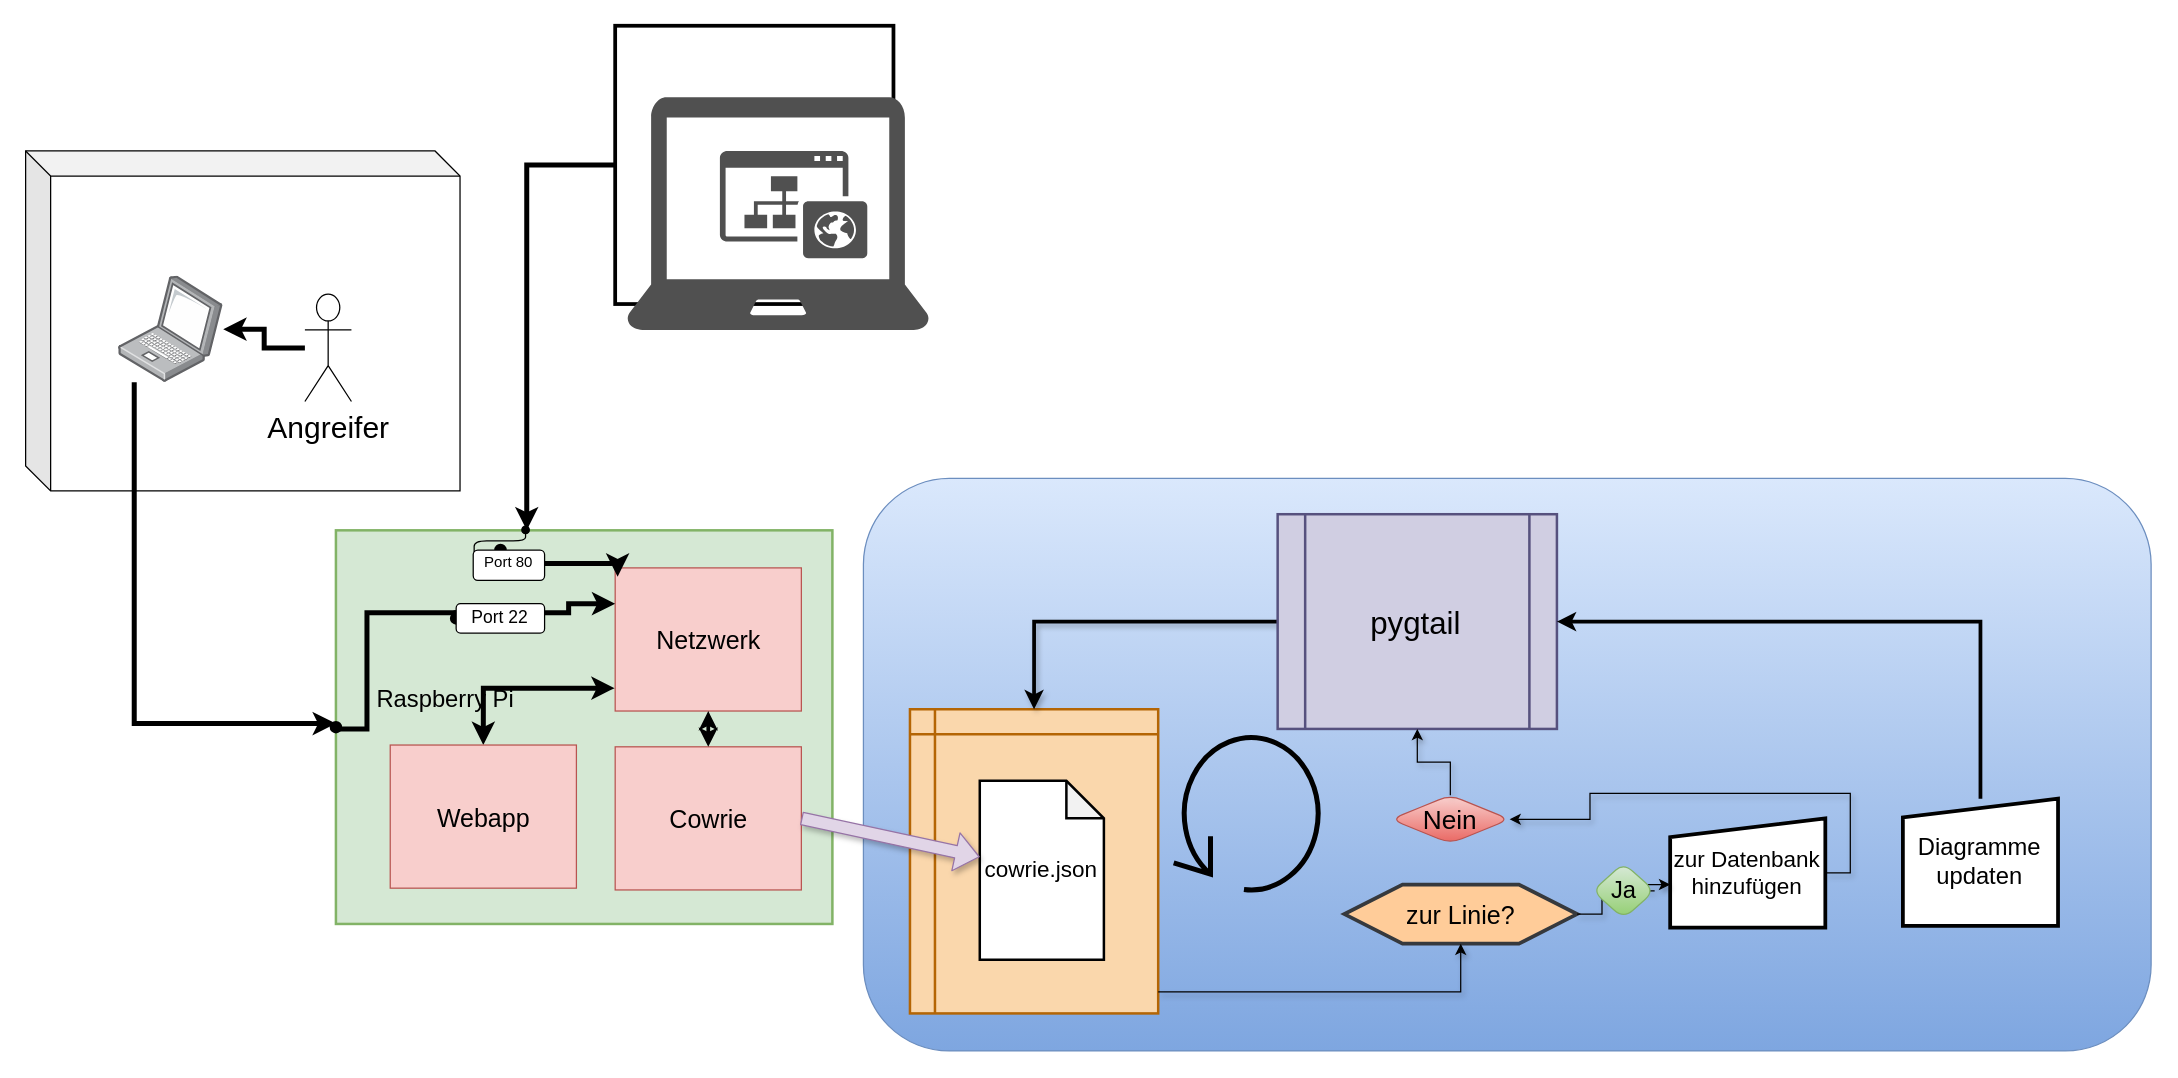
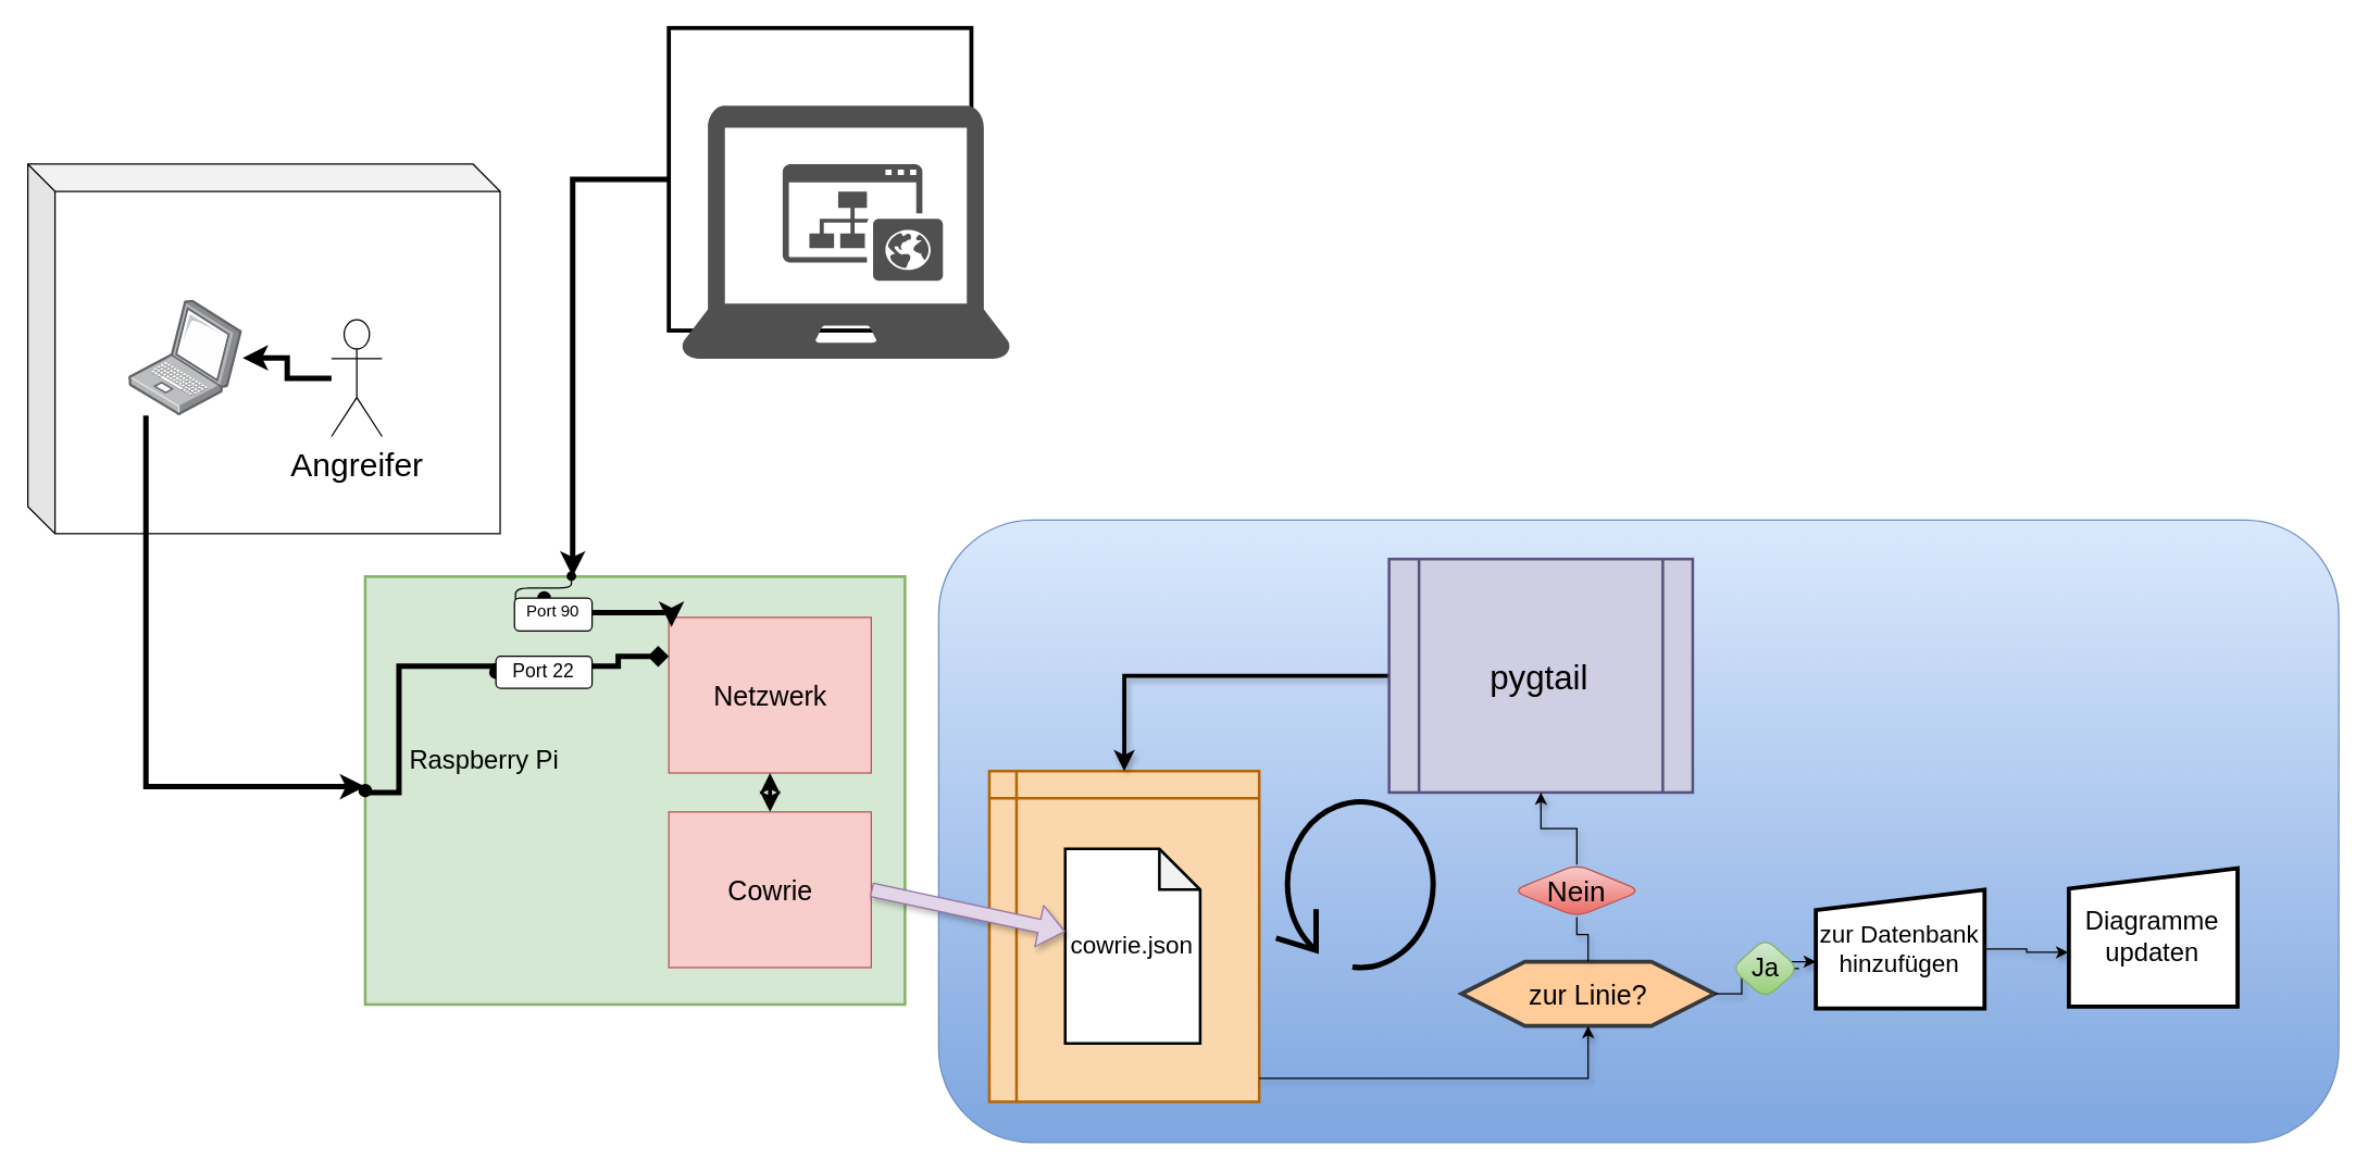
  <mxCell id="0" style=";html=1;" />
  <mxCell id="1" style=";html=1;" parent="0" />
  <mxCell id="2" value="" style="whiteSpace=wrap;html=1;rounded=1;glass=0;strokeColor=#6c8ebf;strokeWidth=1;gradientColor=#7ea6e0;fillColor=#dae8fc;" vertex="1" parent="1"><mxGeometry x="690.073" y="382.059" width="1029.927" height="457.941" as="geometry" /></mxCell>
  <mxCell id="3" value="" style="whiteSpace=wrap;html=1;aspect=fixed;strokeWidth=3;" vertex="1" parent="1"><mxGeometry x="491.533" y="20" width="222.582" height="222.582" as="geometry" /></mxCell>
  <mxCell id="4" value="" style="shape=internalStorage;whiteSpace=wrap;html=1;backgroundOutline=1;strokeWidth=2;fillColor=#fad7ac;strokeColor=#b46504;" vertex="1" parent="1"><mxGeometry x="727.299" y="566.667" width="198.54" height="243.281" as="geometry" /></mxCell>
  <mxCell id="5" value="&lt;p style=&quot;line-height: 50%&quot;&gt;&lt;/p&gt;&lt;p style=&quot;margin: 0 100 0 40px ; border: none ; padding: 0px&quot;&gt;&lt;br&gt;&lt;/p&gt;&lt;p&gt;&lt;/p&gt;" style="rounded=0;whiteSpace=wrap;html=1;fillColor=#d5e8d4;strokeColor=#82b366;align=left;strokeWidth=2;" vertex="1" parent="1"><mxGeometry x="268.175" y="423.56" width="397.08" height="314.834" as="geometry" /></mxCell>
  <mxCell id="6" style="edgeStyle=elbowEdgeStyle;rounded=0;orthogonalLoop=1;jettySize=auto;html=1;shadow=0;labelBackgroundColor=#97D077;startArrow=none;startFill=0;strokeWidth=4;" edge="1" source="3" target="5" parent="1"><mxGeometry relative="1" as="geometry"><mxPoint x="454.307" y="363.455" as="targetPoint" /><Array as="points"><mxPoint x="420.803" y="277.592" /></Array></mxGeometry></mxCell>
  <mxCell id="7" value="&lt;font style=&quot;font-size: 20px&quot;&gt;Cowrie&lt;/font&gt;" style="rounded=0;whiteSpace=wrap;html=1;fillColor=#f8cecc;strokeColor=#b85450;" vertex="1" parent="1"><mxGeometry x="491.533" y="596.719" width="148.905" height="114.485" as="geometry" /></mxCell>
  <mxCell id="8" value="&lt;font style=&quot;font-size: 20px&quot;&gt;Netzwerk&lt;/font&gt;" style="rounded=0;whiteSpace=wrap;html=1;fillColor=#f8cecc;strokeColor=#b85450;strokeWidth=1;" vertex="1" parent="1"><mxGeometry x="491.533" y="453.613" width="148.905" height="114.485" as="geometry" /></mxCell>
  <mxCell id="9" value="" style="endArrow=classic;startArrow=classic;html=1;entryX=0.5;entryY=1;entryDx=0;entryDy=0;exitX=0.5;exitY=0;exitDx=0;exitDy=0;strokeWidth=3;" edge="1" source="7" target="8" parent="1"><mxGeometry width="50" height="50" relative="1" as="geometry"><mxPoint x="652.847" y="711.204" as="sourcePoint" /><mxPoint x="714.891" y="639.651" as="targetPoint" /></mxGeometry></mxCell>
  <mxCell id="10" value="" style="shape=cube;whiteSpace=wrap;html=1;boundedLbl=1;backgroundOutline=1;darkOpacity=0.05;darkOpacity2=0.1;" vertex="1" parent="1"><mxGeometry x="20" y="120.175" width="347.445" height="271.902" as="geometry" /></mxCell>
  <mxCell id="11" value="&lt;font style=&quot;font-size: 24px&quot;&gt;Angreifer&lt;/font&gt;" style="shape=umlActor;verticalLabelPosition=bottom;verticalAlign=top;html=1;outlineConnect=0;" vertex="1" parent="1"><mxGeometry x="243.358" y="234.66" width="37.226" height="85.864" as="geometry" /></mxCell>
  <mxCell id="12" style="edgeStyle=elbowEdgeStyle;rounded=0;orthogonalLoop=1;jettySize=auto;html=1;shadow=0;labelBackgroundColor=#97D077;startArrow=none;startFill=0;strokeWidth=4;" edge="1" source="13" parent="1"><mxGeometry relative="1" as="geometry"><mxPoint x="268.175" y="578.115" as="targetPoint" /><Array as="points"><mxPoint x="106.861" y="449.319" /></Array></mxGeometry></mxCell>
  <mxCell id="13" value="" style="points=[];aspect=fixed;html=1;align=center;shadow=0;dashed=0;image;image=img/lib/allied_telesis/computer_and_terminals/Laptop.svg;" vertex="1" parent="1"><mxGeometry x="94.453" y="220.349" width="83.595" height="84.793" as="geometry" /></mxCell>
  <mxCell id="14" style="edgeStyle=orthogonalEdgeStyle;rounded=0;orthogonalLoop=1;jettySize=auto;html=1;strokeWidth=4;" edge="1" source="11" target="13" parent="1"><mxGeometry relative="1" as="geometry" /></mxCell>
  <mxCell id="15" value="" style="pointerEvents=1;shadow=0;dashed=0;html=1;strokeColor=none;fillColor=#505050;labelPosition=center;verticalLabelPosition=bottom;verticalAlign=top;outlineConnect=0;align=center;shape=mxgraph.office.devices.laptop;" vertex="1" parent="1"><mxGeometry x="500.839" y="77.243" width="241.971" height="186.038" as="geometry" /></mxCell>
  <mxCell id="16" value="" style="pointerEvents=1;shadow=0;dashed=0;html=1;strokeColor=none;fillColor=#505050;labelPosition=center;verticalLabelPosition=bottom;verticalAlign=top;outlineConnect=0;align=center;shape=mxgraph.office.sites.website_public;" vertex="1" parent="1"><mxGeometry x="575.292" y="120.175" width="117.883" height="85.864" as="geometry" /></mxCell>
  <mxCell id="17" value="&lt;font style=&quot;font-size: 18px&quot;&gt;cowrie.json&lt;/font&gt;" style="shape=note;whiteSpace=wrap;html=1;backgroundOutline=1;darkOpacity=0.05;strokeWidth=2;" vertex="1" parent="1"><mxGeometry x="783.139" y="623.909" width="99.27" height="143.106" as="geometry" /></mxCell>
  <mxCell id="18" value="" style="shape=flexArrow;endArrow=classic;html=1;exitX=1;exitY=0.5;exitDx=0;exitDy=0;labelBackgroundColor=#97D077;labelBorderColor=none;fillColor=#e1d5e7;strokeColor=#9673a6;shadow=1;" edge="1" source="7" target="17" parent="1"><mxGeometry width="50" height="50" relative="1" as="geometry"><mxPoint x="888.613" y="692.6" as="sourcePoint" /><mxPoint x="776.934" y="549.494" as="targetPoint" /></mxGeometry></mxCell>
  <mxCell id="19" style="edgeStyle=orthogonalEdgeStyle;rounded=0;orthogonalLoop=1;jettySize=auto;html=1;shadow=1;labelBackgroundColor=#97D077;entryX=0.5;entryY=0;entryDx=0;entryDy=0;strokeWidth=3;" edge="1" source="20" target="4" parent="1"><mxGeometry relative="1" as="geometry" /></mxCell>
  <mxCell id="20" value="&lt;font style=&quot;font-size: 25px&quot;&gt;pygtail&lt;/font&gt;" style="shape=process;whiteSpace=wrap;html=1;backgroundOutline=1;strokeWidth=2;fillColor=#d0cee2;strokeColor=#56517e;" vertex="1" parent="1"><mxGeometry x="1021.387" y="410.681" width="223.358" height="171.728" as="geometry" /></mxCell>
  <mxCell id="21" value="" style="shape=mxgraph.bpmn.loop;html=1;outlineConnect=0;strokeWidth=4;" vertex="1" parent="1"><mxGeometry x="938.248" y="582.408" width="120.365" height="131.658" as="geometry" /></mxCell>
  <mxCell id="22" value="&lt;font style=&quot;font-size: 20px&quot;&gt;zur Linie?&lt;/font&gt;" style="shape=hexagon;perimeter=hexagonPerimeter2;whiteSpace=wrap;html=1;size=0.25;strokeWidth=3;fillColor=#ffcc99;strokeColor=#36393d;" vertex="1" parent="1"><mxGeometry x="1074.745" y="706.911" width="186.131" height="47.225" as="geometry" /></mxCell>
  <mxCell id="23" style="edgeStyle=orthogonalEdgeStyle;rounded=0;orthogonalLoop=1;jettySize=auto;html=1;shadow=1;labelBackgroundColor=#97D077;entryX=0.5;entryY=1;entryDx=0;entryDy=0;" edge="1" source="4" target="22" parent="1"><mxGeometry relative="1" as="geometry"><mxPoint x="925.839" y="688.391" as="sourcePoint" /><mxPoint x="1133.066" y="582.408" as="targetPoint" /><Array as="points"><mxPoint x="1167.81" y="792.775" /></Array></mxGeometry></mxCell>
  <mxCell id="24" value="&lt;font style=&quot;font-size: 18px&quot;&gt;zur Datenbank&lt;br&gt;hinzufügen&lt;/font&gt;" style="shape=manualInput;whiteSpace=wrap;html=1;dashed=0;size=15;strokeWidth=3;" vertex="1" parent="1"><mxGeometry x="1335.328" y="653.962" width="124.088" height="87.295" as="geometry" /></mxCell>
- <mxCell id="25" style="edgeStyle=elbowEdgeStyle;rounded=0;orthogonalLoop=1;jettySize=auto;elbow=vertical;html=1;exitX=0.5;exitY=0;exitDx=0;exitDy=0;entryX=1;entryY=0.5;entryDx=0;entryDy=0;shadow=0;labelBackgroundColor=#97D077;startArrow=none;startFill=0;endArrow=classic;endFill=1;strokeWidth=3;" edge="1" source="26" target="20" parent="1"><mxGeometry relative="1" as="geometry"><Array as="points"><mxPoint x="1409.781" y="496.545" /></Array></mxGeometry></mxCell>
  <mxCell id="26" value="&lt;font style=&quot;font-size: 19px&quot;&gt;Diagramme updaten&lt;/font&gt;" style="shape=manualInput;whiteSpace=wrap;html=1;dashed=0;size=15;strokeWidth=3;" vertex="1" parent="1"><mxGeometry x="1521.46" y="638.22" width="124.088" height="101.606" as="geometry" /></mxCell>
- <mxCell id="27" style="edgeStyle=orthogonalEdgeStyle;rounded=0;orthogonalLoop=1;jettySize=auto;html=1;exitX=1;exitY=0.5;exitDx=0;exitDy=0;shadow=1;labelBackgroundColor=#97D077;strokeWidth=1;" edge="1" source="24" target="36" parent="1"><mxGeometry relative="1" as="geometry" /></mxCell>
- <mxCell id="28" style="edgeStyle=orthogonalEdgeStyle;rounded=0;orthogonalLoop=1;jettySize=auto;html=1;exitX=0.5;exitY=0;exitDx=0;exitDy=0;entryX=-0.003;entryY=0.84;entryDx=0;entryDy=0;entryPerimeter=0;shadow=0;labelBackgroundColor=#97D077;strokeWidth=4;startArrow=classic;startFill=1;" edge="1" source="29" target="8" parent="1"><mxGeometry relative="1" as="geometry" /></mxCell>
- <mxCell id="29" value="&lt;font style=&quot;font-size: 20px&quot;&gt;Webapp&lt;/font&gt;" style="rounded=0;whiteSpace=wrap;html=1;fillColor=#f8cecc;strokeColor=#b85450;" vertex="1" parent="1"><mxGeometry x="311.606" y="595.288" width="148.905" height="114.485" as="geometry" /></mxCell>
+ <mxCell id="27" style="edgeStyle=orthogonalEdgeStyle;rounded=0;orthogonalLoop=1;jettySize=auto;html=1;exitX=1;exitY=0.5;exitDx=0;exitDy=0;entryX=-0.004;entryY=0.608;entryDx=0;entryDy=0;shadow=1;labelBackgroundColor=#97D077;strokeWidth=1;entryPerimeter=0;" edge="1" source="24" target="26" parent="1"><mxGeometry relative="1" as="geometry" /></mxCell>
  <mxCell id="30" value="&lt;font style=&quot;font-size: 19px&quot;&gt;Raspberry Pi&lt;/font&gt;" style="text;html=1;strokeColor=none;fillColor=none;align=center;verticalAlign=middle;whiteSpace=wrap;rounded=0;" vertex="1" parent="1"><mxGeometry x="299.999" y="545.004" width="111.679" height="28.621" as="geometry" /></mxCell>
  <mxCell id="31" value="" style="endArrow=classic;startArrow=oval;html=1;shadow=0;labelBackgroundColor=#97D077;strokeWidth=4;exitX=0.382;exitY=-0.001;exitDx=0;exitDy=0;exitPerimeter=0;entryX=0.013;entryY=0.062;entryDx=0;entryDy=0;entryPerimeter=0;startFill=1;edgeStyle=elbowEdgeStyle;elbow=vertical;" edge="1" source="34" target="8" parent="1"><mxGeometry width="50" height="50" relative="1" as="geometry"><mxPoint x="590.803" y="510.855" as="sourcePoint" /><mxPoint x="652.847" y="439.302" as="targetPoint" /></mxGeometry></mxCell>
- <mxCell id="32" style="edgeStyle=orthogonalEdgeStyle;rounded=0;orthogonalLoop=1;jettySize=auto;html=1;exitX=0;exitY=0.5;exitDx=0;exitDy=0;entryX=0;entryY=0.25;entryDx=0;entryDy=0;startArrow=oval;startFill=1;strokeWidth=4;" edge="1" source="41" target="8" parent="1"><mxGeometry relative="1" as="geometry"><Array as="points"><mxPoint x="454.307" y="489.389" /><mxPoint x="454.307" y="482.234" /></Array></mxGeometry></mxCell>
+ <mxCell id="32" style="edgeStyle=orthogonalEdgeStyle;rounded=0;orthogonalLoop=1;jettySize=auto;html=1;exitX=0;exitY=0.5;exitDx=0;exitDy=0;entryX=0;entryY=0.25;entryDx=0;entryDy=0;startArrow=oval;startFill=1;strokeWidth=4;endArrow=diamond;" edge="1" source="41" target="8" parent="1"><mxGeometry relative="1" as="geometry"><Array as="points"><mxPoint x="454.307" y="489.389" /><mxPoint x="454.307" y="482.234" /></Array></mxGeometry></mxCell>
  <mxCell id="33" style="edgeStyle=orthogonalEdgeStyle;rounded=0;orthogonalLoop=1;jettySize=auto;html=1;exitX=0;exitY=0.5;exitDx=0;exitDy=0;entryX=0;entryY=0.5;entryDx=0;entryDy=0;startArrow=oval;startFill=1;endArrow=none;endFill=0;strokeWidth=4;" edge="1" source="5" target="41" parent="1"><mxGeometry relative="1" as="geometry"><mxPoint x="268.175" y="580.977" as="sourcePoint" /><mxPoint x="491.533" y="482.234" as="targetPoint" /><Array as="points"><mxPoint x="268.175" y="582.408" /><mxPoint x="292.993" y="582.408" /><mxPoint x="292.993" y="489.389" /></Array></mxGeometry></mxCell>
- <mxCell id="34" value="&lt;div style=&quot;text-align: justify&quot;&gt;&lt;font style=&quot;font-size: 12px&quot;&gt;Port 80&lt;/font&gt;&lt;/div&gt;" style="rounded=1;whiteSpace=wrap;html=1;strokeWidth=1;glass=0;spacingBottom=4;connectable=1;allowArrows=1;" vertex="1" parent="1"><mxGeometry x="377.993" y="439.302" width="57.08" height="24.328" as="geometry" /></mxCell>
+ <mxCell id="34" value="&lt;div style=&quot;text-align: justify&quot;&gt;&lt;font style=&quot;font-size: 12px&quot;&gt;Port 90&lt;/font&gt;&lt;/div&gt;" style="rounded=1;whiteSpace=wrap;html=1;strokeWidth=1;glass=0;spacingBottom=4;connectable=1;allowArrows=1;" vertex="1" parent="1"><mxGeometry x="377.993" y="439.302" width="57.08" height="24.328" as="geometry" /></mxCell>
  <mxCell id="35" value="" style="endArrow=none;startArrow=oval;html=1;shadow=0;labelBackgroundColor=#97D077;strokeWidth=1;exitX=0.382;exitY=-0.001;exitDx=0;exitDy=0;exitPerimeter=0;entryX=0.013;entryY=0.062;entryDx=0;entryDy=0;entryPerimeter=0;startFill=1;edgeStyle=elbowEdgeStyle;elbow=vertical;endFill=0;" edge="1" source="5" target="34" parent="1"><mxGeometry width="50" height="50" relative="1" as="geometry"><mxPoint x="419.86" y="423.245" as="sourcePoint" /><mxPoint x="493.469" y="460.711" as="targetPoint" /></mxGeometry></mxCell>
  <mxCell id="36" value="&lt;font style=&quot;font-size: 21px&quot;&gt;Nein&lt;/font&gt;" style="shape=rhombus;html=1;dashed=0;whitespace=wrap;perimeter=rhombusPerimeter;rounded=1;glass=0;strokeColor=#b85450;strokeWidth=1;gradientColor=#ea6b66;fillColor=#f8cecc;" vertex="1" parent="1"><mxGeometry x="1111.971" y="635.358" width="95" height="38.639" as="geometry" /></mxCell>
  <mxCell id="37" style="edgeStyle=orthogonalEdgeStyle;rounded=0;orthogonalLoop=1;jettySize=auto;html=1;shadow=1;labelBackgroundColor=#97D077;entryX=0.5;entryY=1;entryDx=0;entryDy=0;" edge="1" source="36" target="20" parent="1"><mxGeometry relative="1" as="geometry"><mxPoint x="1192.628" y="752.705" as="targetPoint" /></mxGeometry></mxCell>
+ <mxCell id="38" style="edgeStyle=orthogonalEdgeStyle;rounded=0;orthogonalLoop=1;jettySize=auto;html=1;shadow=1;labelBackgroundColor=#97D077;entryX=0.5;entryY=1;entryDx=0;entryDy=0;endArrow=none;endFill=0;" edge="1" source="22" target="36" parent="1"><mxGeometry relative="1" as="geometry"><mxPoint x="1167.81" y="706.911" as="sourcePoint" /><mxPoint x="1133.066" y="582.408" as="targetPoint" /></mxGeometry></mxCell>
  <mxCell id="39" style="edgeStyle=orthogonalEdgeStyle;rounded=0;orthogonalLoop=1;jettySize=auto;html=1;exitX=1;exitY=0.5;exitDx=0;exitDy=0;shadow=1;labelBackgroundColor=#97D077;strokeWidth=1;endArrow=none;endFill=0;" edge="1" source="22" target="42" parent="1"><mxGeometry relative="1" as="geometry"><mxPoint x="1260.876" y="730.524" as="sourcePoint" /><mxPoint x="1335.328" y="697.63" as="targetPoint" /></mxGeometry></mxCell>
  <mxCell id="40" style="edgeStyle=orthogonalEdgeStyle;rounded=0;orthogonalLoop=1;jettySize=auto;html=1;exitX=1;exitY=0.5;exitDx=0;exitDy=0;shadow=1;labelBackgroundColor=#97D077;strokeWidth=1;" edge="1" source="42" target="24" parent="1"><mxGeometry relative="1" as="geometry"><Array as="points"><mxPoint x="1310.511" y="706.911" /></Array></mxGeometry></mxCell>
  <mxCell id="41" value="&lt;font style=&quot;font-size: 14px&quot;&gt;Port 22&lt;/font&gt;" style="rounded=1;whiteSpace=wrap;html=1;strokeWidth=1;perimeterSpacing=0;spacingBottom=3;" vertex="1" parent="1"><mxGeometry x="364.343" y="482.234" width="70.73" height="23.613" as="geometry" /></mxCell>
  <mxCell id="42" value="&lt;font style=&quot;font-size: 19px&quot;&gt;Ja&lt;/font&gt;" style="shape=rhombus;html=1;dashed=0;whitespace=wrap;perimeter=rhombusPerimeter;rounded=1;glass=0;strokeColor=#82b366;strokeWidth=1;gradientColor=#97d077;fillColor=#d5e8d4;" vertex="1" parent="1"><mxGeometry x="1273.285" y="689.738" width="49.635" height="44.363" as="geometry" /></mxCell>
